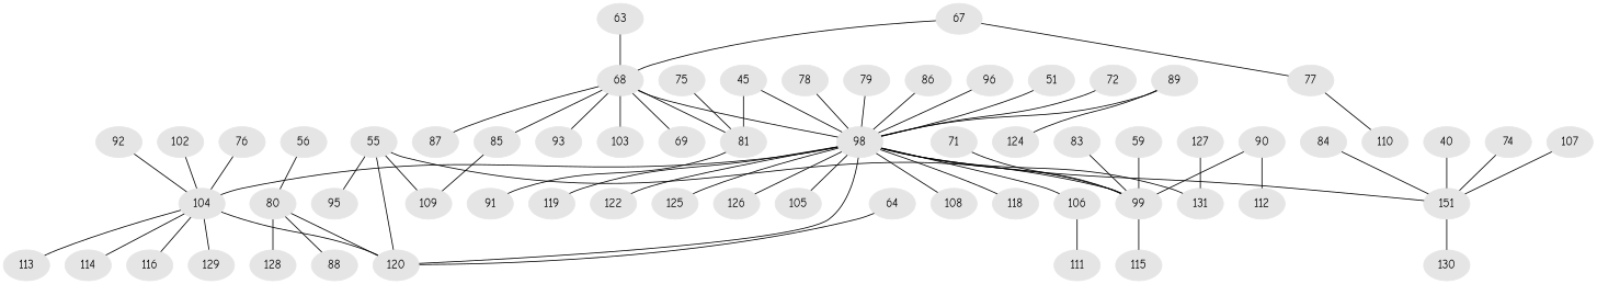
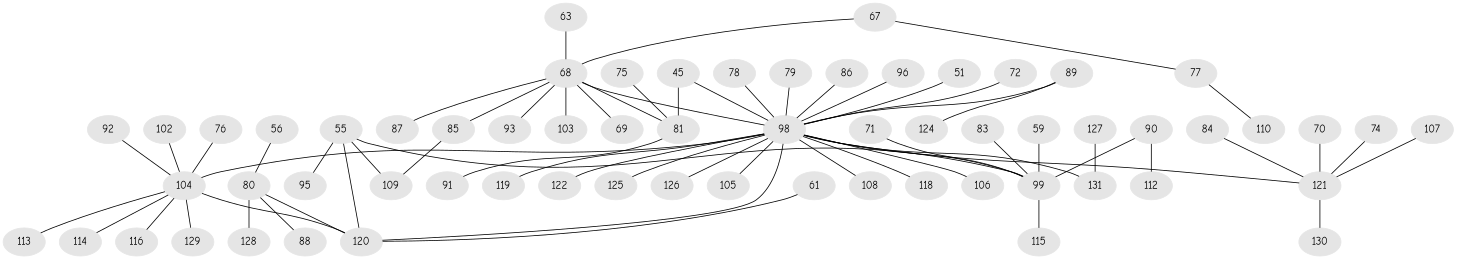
  graph {
    fontname="Comic Neue"
    node [color=gray90 fontname="Comic Neue" style=filled]
    edge [fontname="Comic Neue"]
-   121 [super="+53+117" label=151]
+   121 [super="+53+117"]
    84
    98 [super="+2+3+4+16+7+82+23+48+9+20+65"]
    99 [super="+24+11+36+15+22+28+50+64"]
    120 [super="+8+62"]
    104 [super="+21+94+101+54+58"]
    105
    106 [super="+44+60"]
    108
    118 [super="+100"]
    119 [super="+25"]
    122
    125
    126
    131 [super="+123"]
    81 [super="+39"]
    91
    45
    51
    55 [super="+47"]
    95
    109
    115
    80 [super="+13"]
    88
    128
    56
    59
-   61 [super="+30" label=64]
+   61 [super="+30"]
    68 [super="+34+40+66"]
    69
    85
    87
    93
    103
    63
    67
    77
    110
    130
-   70 [label=40]
+   70
    71
    113
    114
    116
    129
    72
    74
    75
    76
    78
    79
    83 [super="+73"]
    86
    89
    124
    90
    112
    92
    96
-   111
    102
    107
    127
    121 -- 130
    84 -- 121
    98 -- 121
    98 -- 99
    98 -- 120 [weight=2]
    98 -- 104 [weight=2]
    98 -- 105
    98 -- 106
    98 -- 108
    98 -- 118 [weight=3]
    98 -- 119
    98 -- 122
    98 -- 125
    98 -- 126
    98 -- 131
    99 -- 115
    104 -- 120
    104 -- 113
    104 -- 114
    104 -- 116
    104 -- 129
-   106 -- 111
    81 -- 91
    45 -- 98
    45 -- 81
    51 -- 98
    55 -- 99
    55 -- 120 [weight=2]
    55 -- 95
    55 -- 109
    80 -- 120
    80 -- 88
    80 -- 128
    56 -- 80
    59 -- 99
    61 -- 120
    68 -- 98 [weight=3]
    68 -- 81
    68 -- 69
    68 -- 85
    68 -- 87
    68 -- 93
    68 -- 103
    85 -- 109
    63 -- 68
    67 -- 68
    67 -- 77
    77 -- 110
    70 -- 121
    71 -- 99
    72 -- 98
    74 -- 121
    75 -- 81
    76 -- 104
    78 -- 98
    79 -- 98
    83 -- 99 [weight=2]
    86 -- 98
    89 -- 98
    89 -- 124
    90 -- 99
    90 -- 112
    92 -- 104
    96 -- 98
    102 -- 104
    107 -- 121
    127 -- 131
  }
